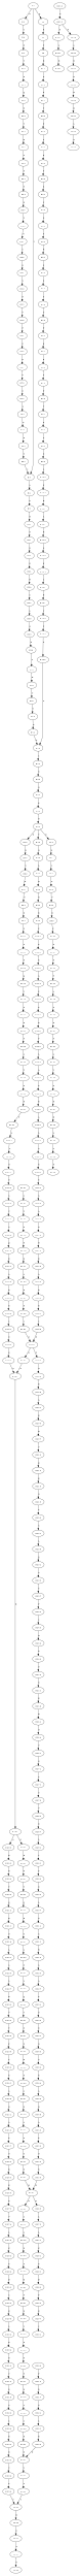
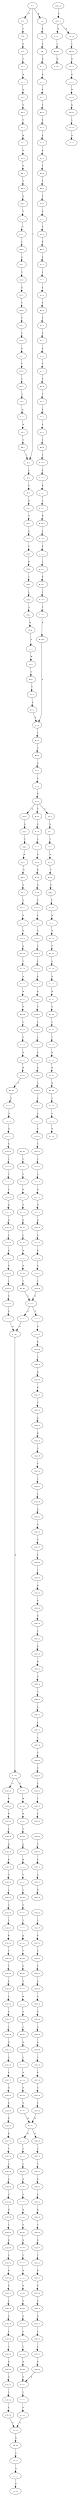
  strict digraph {
    fontname="Courier Prime"
    node [fontname="Courier Prime"]
    edge [fontname="Courier Prime"]
    S0
    S1
    S2
    S3
    S4
    S5
    S6
    S7
    S8
    S9
    S10
    S11
    S12
    S13
    S14
    S15
    S16
    S17
    S18
    S19
    S20
    S21
    S22
    S23
    S24
    S25
    S26
    S27
    S28
    S29
    S30
    S31
    S32
    S33
    S34
    S35
    S36
    S37
    S38
    S39
    S40
    S41
    S42
    S43
    S44
    S45
    S46
    S47
    S48
    S49
    S50
    S51
    S52
    S53
    S54
    S55
    S56
    S57
    S58
    S59
    S60
    S61
    S62
    S63
    S64
    S65
    S66
    S67
    S68
    S69
    S70
    S71
    S72
    S73
    S74
    S75
    S76
    S77
    S78
    S79
    S80
    S81
    S82
    S83
    S84
    S85
    S86
    S87
    S88
    S89
    S90
    S91
    S92
    S93
    S94
    S95
    S96
    S97
    S98
    S99
    S100
    S101
    S102
    S103
    S104
    S105
    S106
    S107
    S108
    S109
    S110
    S111
    S112
    S113
    S114
    S115
    S116
    S117
    S118
    S119
    S120
    S121
    S122
    S123
    S124
    S125
    S126
    S127
    S128
    S129
    S130
    S131
    S132
    S133
    S134
    S135
    S136
    S137
    S138
    S139
    S140
    S141
    S142
    S143
    S144
    S145
    S146
    S147
    S148
    S149
    S150
    S151
    S152
    S153
    S154
    S155
    S156
    S157
    S158
    S159
    S160
    S161
    S163
    S164
    S162
    S165
    S166
    S167
    S168
    S169
    S170
    S171
    S172
    S173
    S174
    S175
    S176
    S177
    S178
    S179
    S180
    S181
    S182
    S183
    S184
    S185
    S186
    S187
    S188
    S189
    S190
    S191
    S192
    S193
    S194
    S195
    S196
    S197
    S198
    n200 [label=S799]
    S200
    S201
    S202
    S203
    S204
    S205
    S206
    S207
    S208
    S209
    S210
    S211
    S212
    S213
    S214
    S215
    S216
    S217
    S218
    S219
    S220
    S221
    S222
    S223
    S224
    S225
    S226
    S227
    S228
    S229
    S230
    S231
    S232
    S233
    S234
    S235
    S236
    S237
    S238
    S239
    S240
    S241
    S242
    S243
    S244
    S245
    S246
    S247
    S248
    S249
    S250
    S251
    S252
    S253
    S254
    S255
    S256
    S257
    S258
    S259
    S260
    S261
    S262
    S263
    S264
    S265
    S266
    S267
    S268
    S269
    S270
    S271
    S272
    S273
    S274
    S275
    S276
    S277
    S278
    S279
    S280
    S281
    S282
    S283
    S284
    S285
    S286
    S287
    S288
    S289
    S290
    S291
    S292
    S293
    S294
    S295
    S296
    S297
    S298
    S299
    S300
    S301
    S302
    S303
    S304
+   S305
    S306
    S307
    S308
    S309
    S310
    S311
    S312
    S313
    S314
    S315
    S316
    S317
    S318
    S319
    S320
    S321
    S322
    S323
    S324
    S325
    S326
    S327
    S328
    S329
    S330
    S331
    S332
    S333
    S334
    S335
    S336
    S337
    S338
    S339
    S340
    S341
    S342
    S343
    S344
    S345
    S346
    S347
    S348
    S349
    S350
    S352
    S354
    S353
    S355
    S356
    S357
    S358
    n359 [label=S959]
    S360
    S361
    S362
    S363
    S364
    S365
    S366
    S367
    S0 -> S1 [label=P]
    S0 -> S2 [label=Q]
    S0 -> S3 [label=I]
    S1 -> S4 [label=C]
    S2 -> S5 [label=H]
    S3 -> S6 [label=A]
    S4 -> S7 [label=H]
    S5 -> S8 [label=P]
    S6 -> S9 [label=P]
    S7 -> S10 [label=Y]
    S8 -> S11 [label=M]
    S9 -> S12 [label=E]
    S10 -> S13 [label=R]
    S11 -> S14 [label=G]
    S12 -> S15 [label=G]
    S13 -> S16 [label=Q]
    S14 -> S17 [label=R]
    S15 -> S18 [label=R]
    S16 -> S19 [label=N]
    S17 -> S20 [label=Y]
    S18 -> S21 [label=K]
    S19 -> S22 [label=Y]
    S20 -> S23 [label=N]
    S21 -> S24 [label=M]
    S22 -> S25 [label=M]
    S23 -> S26 [label=Y]
    S24 -> S27 [label=A]
    S25 -> S28 [label=G]
    S26 -> S29 [label=N]
    S27 -> S30 [label=L]
    S28 -> S31 [label=R]
    S29 -> S32 [label=P]
    S30 -> S33 [label=G]
    S31 -> S34 [label=F]
    S32 -> S35 [label=R]
    S33 -> S36 [label=N]
    S34 -> S37 [label=N]
    S35 -> S38 [label=Y]
    S36 -> S39 [label=L]
    S37 -> S40 [label=Y]
    S38 -> S41 [label=G]
    S39 -> S42 [label=E]
    S40 -> S43 [label=N]
    S41 -> S44 [label=P]
    S42 -> S45 [label=V]
    S43 -> S46 [label=A]
    S44 -> S47 [label=M]
    S45 -> S48 [label=T]
    S46 -> S49 [label=R]
    S47 -> S50 [label=P]
    S48 -> S51 [label=P]
    S49 -> S52 [label=Y]
    S50 -> S53 [label=P]
    S51 -> S54 [label=T]
    S52 -> S55 [label=N]
    S53 -> S56 [label=P]
    S54 -> S57 [label=I]
    S55 -> S58 [label=P]
    S56 -> S59 [label=D]
    S57 -> S60 [label=S]
    S58 -> S61 [label=F]
    S59 -> S62 [label=F]
    S60 -> S63 [label=G]
    S61 -> S64 [label=P]
    S62 -> S65 [label=H]
    S63 -> S66 [label=P]
    S64 -> S67 [label=K]
    S65 -> S68 [label=R]
    S66 -> S69 [label=N]
    S67 -> S70 [label=P]
    S68 -> S71 [label=Y]
    S69 -> S72 [label=N]
    S69 -> S73 [label=T]
    S69 -> S74 [label=S]
    S70 -> S75 [label=D]
    S71 -> S76 [label=F]
    S72 -> S77 [label=N]
    S73 -> S78 [label=G]
    S74 -> S79 [label=N]
    S75 -> S80 [label=L]
    S76 -> S81 [label=V]
    S77 -> S82 [label=V]
    S78 -> S83 [label=L]
    S79 -> S84 [label=I]
    S80 -> S85 [label=P]
    S81 -> S86 [label=P]
    S82 -> S87 [label=N]
    S83 -> S88 [label=N]
    S84 -> S89 [label=D]
    S85 -> S90 [label=R]
    S86 -> S91 [label=L]
    S87 -> S92 [label=S]
    S88 -> S93 [label=H]
    S89 -> S94 [label=V]
    S90 -> S95 [label=Y]
    S91 -> S96 [label=G]
    S92 -> S97 [label=K]
    S93 -> S98 [label=K]
    S94 -> S99 [label=K]
    S95 -> S3 [label=I]
    S96 -> S100 [label=L]
    S97 -> S101 [label=P]
    S98 -> S102 [label=P]
    S99 -> S103 [label=P]
    S100 -> S104 [label=K]
    S101 -> S105 [label=P]
    S102 -> S106 [label=P]
    S103 -> S107 [label=S]
    S104 -> S108 [label=M]
    S105 -> S109 [label=R]
    S106 -> S110 [label=R]
    S107 -> S111 [label=R]
    S108 -> S112 [label=A]
    S109 -> S113 [label=Q]
    S110 -> S114 [label=A]
    S111 -> S115 [label=P]
    S112 -> S116 [label=M]
    S113 -> S117 [label=V]
    S114 -> S118 [label=P]
    S115 -> S119 [label=A]
    S116 -> S120 [label=G]
    S117 -> S121 [label=P]
    S118 -> S122 [label=P]
    S119 -> S123 [label=P]
    S120 -> S124 [label=N]
    S121 -> S125 [label=K]
    S122 -> S126 [label=R]
    S123 -> S127 [label=R]
    S124 -> S128 [label=L]
    S125 -> S129 [label=P]
    S126 -> S130 [label=P]
    S127 -> S131 [label=P]
    S128 -> S132 [label=E]
    S129 -> S133 [label=L]
    S130 -> S134 [label=L]
    S131 -> S135 [label=L]
    S132 -> S136 [label=V]
    S133 -> S137 [label=T]
    S134 -> S138 [label=A]
    S135 -> S139 [label=V]
    S136 -> S140 [label=T]
    S137 -> S141 [label=S]
    S138 -> S142 [label=T]
    S139 -> S143 [label=S]
    S140 -> S144 [label=P]
    S141 -> S145 [label=E]
    S142 -> S146 [label=E]
    S143 -> S147 [label=E]
    S144 -> S54 [label=T]
    S145 -> S148 [label=T]
    S146 -> S149 [label=A]
    S147 -> S150 [label=E]
    S148 -> S151 [label=L]
    S149 -> S152 [label=L]
    S150 -> S153 [label=L]
    S151 -> S154 [label=A]
    S152 -> S155 [label=A]
    S153 -> S156 [label=A]
    S154 -> S157 [label=K]
    S155 -> S158 [label=R]
    S156 -> S159 [label=R]
    S157 -> S160 [label=S]
    S158 -> S161 [label=T]
    S160 -> S163 [label=A]
    S161 -> S164 [label=A]
    S163 -> S166 [label=V]
    S164 -> S167 [label=A]
    S162 -> S165 [label=A]
    S165 -> S168 [label=T]
    S166 -> S169 [label=A]
    S167 -> S170 [label=S]
    S168 -> S171 [label=S]
    S169 -> S172 [label=Q]
    S170 -> S173 [label=H]
    S171 -> S174 [label=H]
    S172 -> S175 [label=Q]
    S173 -> S176 [label=Q]
    S174 -> S177 [label=Q]
    S175 -> S178 [label=A]
    S176 -> S179 [label=A]
    S177 -> S180 [label=A]
    S178 -> S181 [label=K]
    S179 -> S182 [label=K]
    S180 -> S183 [label=K]
    S181 -> S184 [label=K]
    S182 -> S185 [label=K]
    S183 -> S186 [label=K]
    S184 -> S187 [label=I]
    S185 -> S188 [label=I]
    S186 -> S189 [label=I]
    S187 -> S190 [label=S]
    S188 -> S191 [label=S]
    S189 -> S191 [label=S]
    S190 -> S192 [label=S]
    S191 -> S193 [label=S]
    S191 -> S194 [label=T]
    S192 -> S195 [label=G]
    S193 -> S195 [label=G]
    S194 -> S196 [label=G]
    S195 -> S197 [label=E]
    S196 -> S198 [label=E]
    S197 -> n200 [label=S]
    S197 -> S200 [label=A]
    S198 -> S201 [label=A]
    n200 -> S202 [label=E]
    S200 -> S203 [label=E]
    S201 -> S204 [label=E]
    S202 -> S205 [label=W]
    S203 -> S206 [label=W]
    S204 -> S207 [label=W]
    S205 -> S208 [label=T]
    S206 -> S209 [label=T]
    S207 -> S210 [label=V]
    S208 -> S211 [label=Q]
    S209 -> S212 [label=Q]
    S210 -> S213 [label=Q]
    S211 -> S214 [label=E]
    S212 -> S215 [label=E]
    S213 -> S216 [label=E]
    S214 -> S217 [label=G]
    S215 -> S218 [label=G]
    S216 -> S219 [label=G]
    S217 -> S220 [label=L]
    S218 -> S221 [label=L]
    S219 -> S222 [label=L]
    S220 -> S223 [label=S]
    S221 -> S224 [label=A]
    S222 -> S225 [label=A]
    S223 -> S226 [label=L]
    S224 -> S227 [label=L]
    S225 -> S228 [label=L]
    S226 -> S229 [label=Q]
    S227 -> S230 [label=E]
    S228 -> S231 [label=Q]
    S229 -> S232 [label=V]
    S230 -> S233 [label=V]
    S231 -> S234 [label=V]
    S232 -> S235 [label=S]
    S233 -> S236 [label=T]
    S234 -> S237 [label=T]
    S235 -> S238 [label=F]
    S236 -> S239 [label=F]
    S237 -> S240 [label=F]
    S238 -> S241 [label=M]
    S239 -> S242 [label=L]
    S240 -> S243 [label=I]
    S241 -> S244 [label=K]
    S242 -> S245 [label=K]
    S243 -> S246 [label=H]
    S244 -> S247 [label=A]
    S245 -> S248 [label=A]
    S246 -> S249 [label=R]
    S247 -> S250 [label=H]
    S248 -> S251 [label=H]
    S249 -> S252 [label=S]
    S250 -> S253 [label=A]
    S251 -> S254 [label=A]
    S252 -> S255 [label=S]
    S253 -> S256 [label=P]
    S254 -> S257 [label=P]
    S255 -> S258 [label=E]
    S256 -> S259 [label=G]
    S257 -> S260 [label=G]
    S258 -> S261 [label=W]
    S259 -> S262 [label=R]
    S260 -> S263 [label=E]
    S261 -> S264 [label=G]
    S262 -> S265 [label=E]
    S263 -> S266 [label=E]
    S264 -> S267 [label=V]
    S265 -> S268 [label=R]
    S265 -> S269 [label=S]
    S266 -> S270 [label=R]
    S267 -> S271 [label=S]
    S268 -> S272 [label=L]
    S269 -> S273 [label=L]
    S270 -> S274 [label=V]
    S271 -> S275 [label=L]
    S272 -> S276 [label=L]
    S273 -> S277 [label=L]
    S274 -> S278 [label=L]
    S275 -> S279 [label=C]
    S276 -> S280 [label=K]
    S277 -> S281 [label=K]
    S278 -> S282 [label=K]
    S279 -> S283 [label=V]
    S280 -> S284 [label=Y]
    S281 -> S285 [label=Y]
    S282 -> S286 [label=Y]
    S283 -> S287 [label=S]
    S284 -> S288 [label=Q]
    S285 -> S289 [label=Q]
    S286 -> S290 [label=Q]
    S287 -> S291 [label=L]
    S288 -> S292 [label=P]
    S289 -> S293 [label=P]
    S290 -> S294 [label=A]
    S291 -> S295 [label=I]
    S292 -> S296 [label=Q]
    S293 -> S297 [label=Q]
    S294 -> S298 [label=Q]
    S295 -> S299 [label=F]
    S296 -> S300 [label=V]
    S297 -> S301 [label=I]
    S298 -> S302 [label=L]
-   S299 -> S303 [label=S]
    S300 -> S304 [label=R]
+   S301 -> S305 [label=R]
    S302 -> S306 [label=K]
    S303 -> S307 [label=L]
    S304 -> S308 [label=N]
+   S305 -> S309 [label=N]
    S306 -> S310 [label=N]
    S307 -> S311 [label=D]
    S308 -> S312 [label=F]
    S309 -> S313 [label=F]
    S310 -> S314 [label=Y]
    S311 -> S315 [label=A]
    S312 -> S316 [label=R]
    S313 -> S317 [label=R]
    S314 -> S318 [label=R]
    S315 -> S319 [label=W]
    S316 -> S320 [label=A]
    S317 -> S321 [label=A]
    S318 -> S322 [label=A]
-   S319 -> S323 [label=A]
    S320 -> S324 [label=L]
    S321 -> S325 [label=L]
    S322 -> S326 [label=L]
    S323 -> S327 [label=A]
    S324 -> S328 [label=E]
    S325 -> S329 [label=E]
    S326 -> S330 [label=E]
    S327 -> S331 [label=P]
    S328 -> S332 [label=N]
    S329 -> S332 [label=N]
    S330 -> S333 [label=N]
    S331 -> S334 [label=S]
    S332 -> S335 [label=V]
    S333 -> S336 [label=V]
    S334 -> S337 [label=S]
    S335 -> S338 [label=L]
    S336 -> S339 [label=L]
    S337 -> S340 [label=G]
    S338 -> S341 [label=C]
    S339 -> S341 [label=C]
    S340 -> S342 [label=V]
    S341 -> S343 [label=M]
    S342 -> S344 [label=K]
    S343 -> S345 [label=P]
    S344 -> S346 [label=A]
    S345 -> S347 [label=T]
    S346 -> S348 [label=H]
    S347 -> S349 [label=K]
    S348 -> S350 [label=A]
    S350 -> S352 [label=P]
    S352 -> S354 [label=G]
    S354 -> S356 [label=R]
    S353 -> S355 [label=P]
    S355 -> S357 [label=K]
    S355 -> S358 [label=N]
    S356 -> S265 [label=E]
    S357 -> n359 [label=A]
    S358 -> S360 [label=A]
    n359 -> S361 [label=M]
    S360 -> S362 [label=M]
    S362 -> S363 [label=N]
    S363 -> S364 [label=E]
    S364 -> S365 [label=E]
    S365 -> S366 [label=L]
    S366 -> S367 [label=S]
  }
